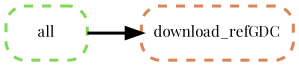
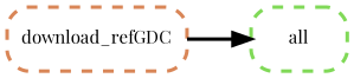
  digraph {
    bgcolor=white
    rankdir=LR
    fontname="Playfair Display"
    node [fontname="Playfair Display" fontsize=10 penwidth=2 shape=box style="rounded,dashed"]
    n1 [color="0.28 0.6 0.85" label=all]
    n2 [color="0.06 0.6 0.85" label=download_refGDC]
-   n1 -> n2 [color=black penwidth=2 style=bold fontname="Playfair Display"]
+   n2 -> n1 [color=black penwidth=2 style=bold fontname="Playfair Display"]
  }
